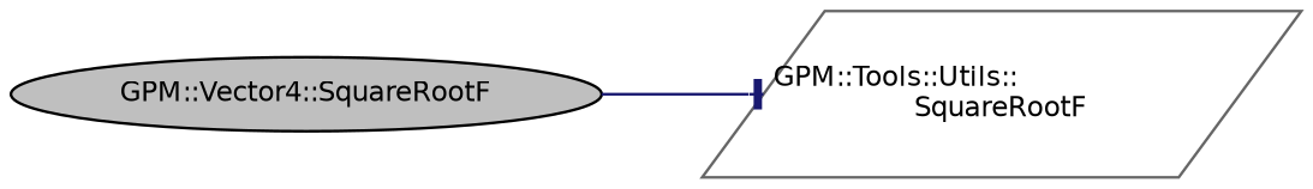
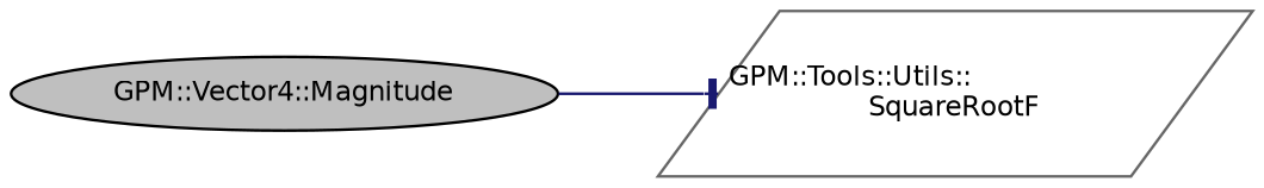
  digraph {
    rankdir=LR
    fontname="DejaVu Sans"
    node [fontname="DejaVu Sans" fontsize=10 style=filled]
-   n1 [color=black fillcolor=grey75 fontcolor=black height=0.2 label="GPM::Vector4::SquareRootF" shape=ellipse width=0.4]
+   n1 [color=black fillcolor=grey75 fontcolor=black height=0.2 label="GPM::Vector4::Magnitude" shape=ellipse width=0.4]
    n2 [color=gray40 fillcolor=white height=0.2 label="GPM::Tools::Utils::\lSquareRootF" shape=parallelogram width=0.4]
    n1 -> n2 [color=midnightblue fontname="DejaVu Sans" fontsize=10 labelfontname=Helvetica labelfontsize=10 style=solid arrowhead=tee]
  }
